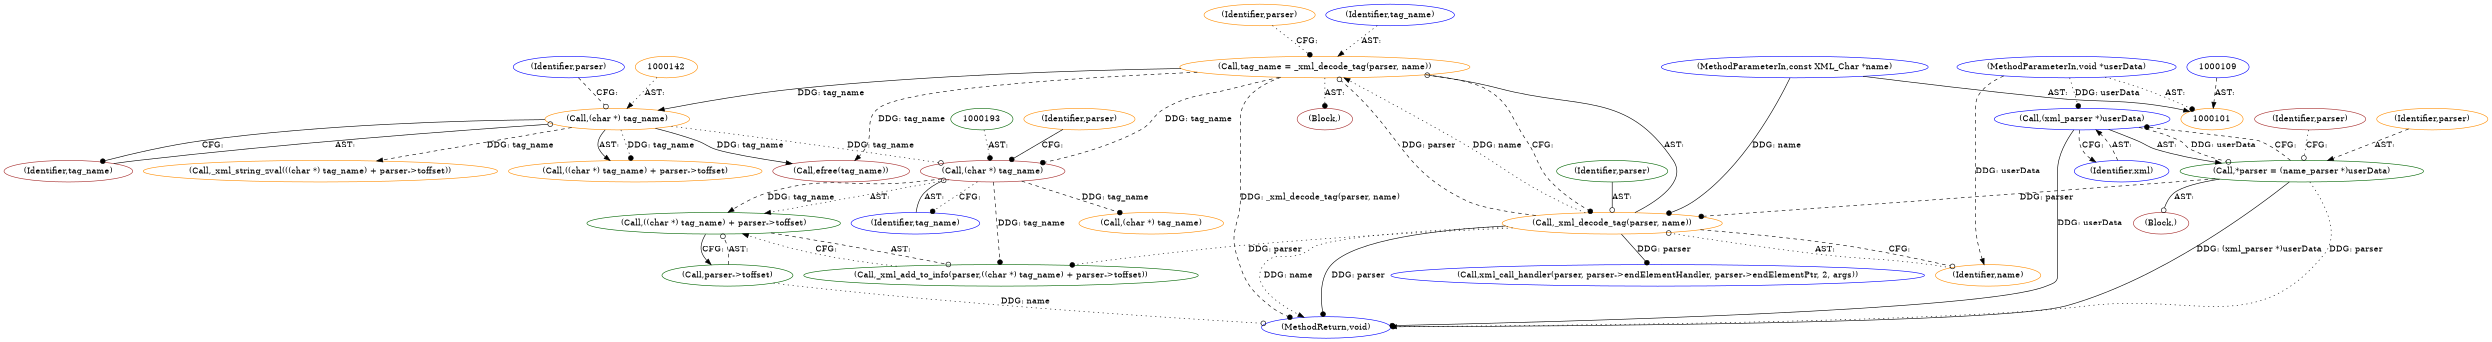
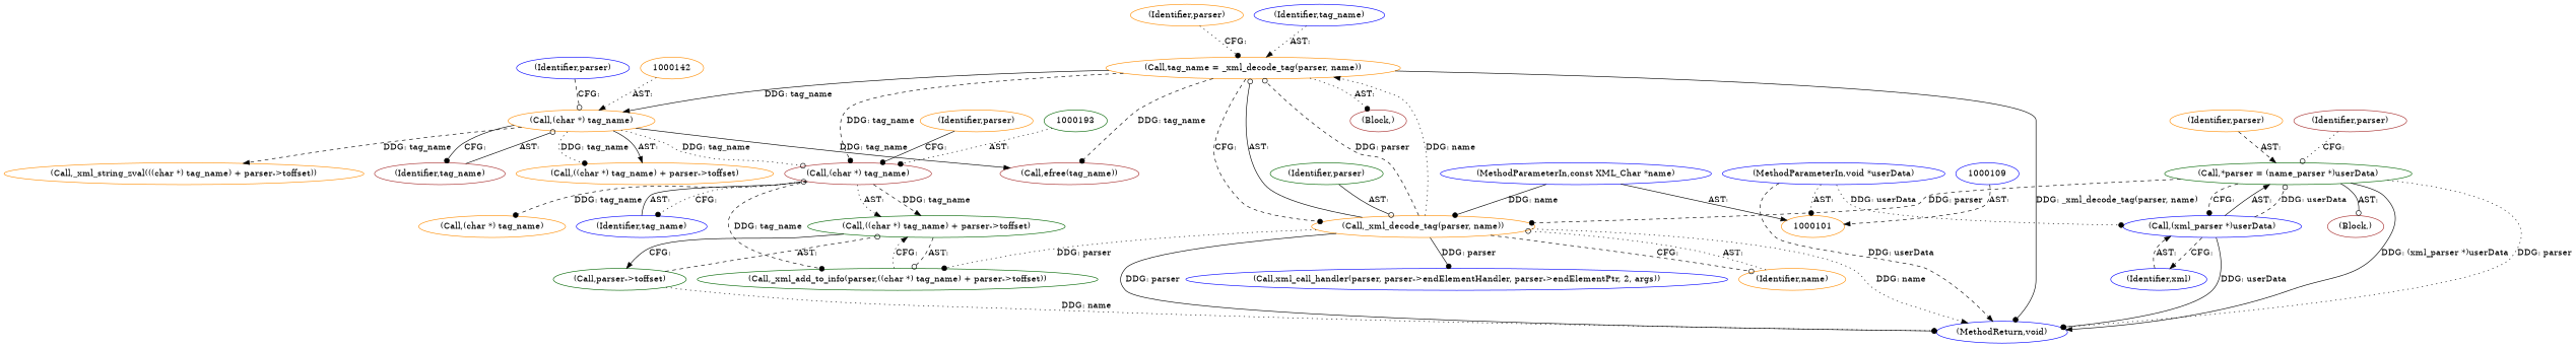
  digraph {
    node [color=darkorange]
    edge [arrowhead=dot style=dashed]
    n1 [color=darkgreen label="(Call,((char *) tag_name) + parser->toffset)"]
    n2 [color=darkgreen label="(Call,_xml_add_to_info(parser,((char *) tag_name) + parser->toffset))"]
    n3 [color=darkgreen label="(Call,parser->toffset)"]
    n4 [color=blue label="(MethodReturn,void)"]
    n5 [color=brown label="(Call,(char *) tag_name)"]
    n6 [label="(Call,(char *) tag_name)"]
    n7 [color=blue label="(Identifier,tag_name)"]
    n8 [label="(Call,tag_name = _xml_decode_tag(parser, name))"]
    n9 [label="(Call,_xml_decode_tag(parser, name))"]
    n10 [label="(Call,(char *) tag_name)"]
    n11 [color=brown label="(Call,efree(tag_name))"]
    n12 [color=brown label="(Block,)"]
    n13 [color=blue label="(Call,xml_call_handler(parser, parser->endElementHandler, parser->endElementPtr, 2, args))"]
    n14 [label="(Identifier,name)"]
    n15 [color=brown label="(Identifier,tag_name)"]
    n16 [label="(Call,_xml_string_zval(((char *) tag_name) + parser->toffset))"]
    n17 [label="(Call,((char *) tag_name) + parser->toffset)"]
    n18 [color=darkgreen label="(Call,*parser = (name_parser *)userData)"]
    n19 [color=blue label="(Call,(xml_parser *)userData)"]
    n20 [color=brown label="(Block,)"]
    n21 [color=blue label="(Identifier,xml)"]
    n22 [color=blue label="(MethodParameterIn,void *userData)"]
    1000101
    n24 [color=blue label="(MethodParameterIn,const XML_Char *name)"]
    n25 [color=darkgreen label="(Identifier,parser)"]
    n26 [color=blue label="(Identifier,parser)"]
    n27 [label="(Identifier,parser)"]
    n28 [label="(Identifier,parser)"]
    n29 [color=brown label="(Identifier,parser)"]
    n30 [color=blue label="(Identifier,tag_name)"]
    n31 [label="(Identifier,parser)"]
    1000193 [color=darkgreen]
    1000109 [color=blue]
    1000142
    n1 -> n2 [arrowhead=odot label="AST: "]
    n1 -> n3 [arrowhead=normal label="CFG: " style=solid]
    n2 -> n1 [arrowhead=normal label="CFG: " style=dotted]
    n3 -> n1 [arrowhead=odot label="AST: "]
    n3 -> n4 [arrowhead=odot label="DDG: name" style=dotted]
    n5 -> n1 [arrowhead=normal label="AST: " style=dotted]
    n5 -> n1 [arrowhead=normal label="DDG: tag_name"]
    n5 -> n2 [label="DDG: tag_name"]
    n5 -> n6 [label="DDG: tag_name"]
    n5 -> n7 [label="CFG: " style=dotted]
    n7 -> n5 [arrowhead=odot label="AST: " style=solid]
-   n8 -> n4 [label="DDG: _xml_decode_tag(parser, name)"]
+   n8 -> n4 [label="DDG: _xml_decode_tag(parser, name)" style=solid]
    n8 -> n5 [label="DDG: tag_name"]
    n8 -> n9 [label="CFG: "]
    n8 -> n10 [arrowhead=normal label="DDG: tag_name" style=solid]
-   n8 -> n11 [arrowhead=normal label="DDG: tag_name"]
+   n8 -> n11 [label="DDG: tag_name"]
    n8 -> n12 [label="AST: " style=dotted]
    n9 -> n2 [label="DDG: parser" style=dotted]
    n9 -> n4 [arrowhead=normal label="DDG: name" style=dotted]
    n9 -> n4 [label="DDG: parser" style=solid]
    n9 -> n8 [arrowhead=odot label="AST: " style=solid]
    n9 -> n8 [arrowhead=odot label="DDG: parser"]
    n9 -> n8 [arrowhead=normal label="DDG: name" style=dotted]
    n9 -> n13 [label="DDG: parser" style=solid]
    n9 -> n14 [arrowhead=odot label="CFG: "]
    n10 -> n5 [arrowhead=odot label="DDG: tag_name" style=dotted]
    n10 -> n11 [arrowhead=normal label="DDG: tag_name" style=solid]
    n10 -> n15 [label="CFG: " style=solid]
    n10 -> n16 [arrowhead=normal label="DDG: tag_name"]
    n10 -> n17 [arrowhead=normal label="AST: " style=solid]
    n10 -> n17 [label="DDG: tag_name" style=dotted]
    n14 -> n9 [arrowhead=odot label="AST: " style=dotted]
    n15 -> n10 [arrowhead=odot label="AST: " style=solid]
    n18 -> n4 [arrowhead=normal label="DDG: (xml_parser *)userData" style=solid]
    n18 -> n4 [label="DDG: parser" style=dotted]
    n18 -> n9 [label="DDG: parser"]
    n18 -> n19 [label="CFG: "]
    n18 -> n20 [arrowhead=odot label="AST: " style=solid]
    n19 -> n4 [label="DDG: userData" style=solid]
    n19 -> n18 [arrowhead=normal label="AST: " style=solid]
    n19 -> n18 [arrowhead=odot label="DDG: userData"]
    n19 -> n21 [arrowhead=normal label="CFG: "]
    n21 -> n19 [arrowhead=normal label="AST: "]
-   n22 -> n14 [arrowhead=normal label="DDG: userData"]
+   n22 -> n4 [arrowhead=normal label="DDG: userData"]
    n22 -> n19 [label="DDG: userData" style=dotted]
    n22 -> 1000101 [label="AST: " style=dotted]
    n24 -> n9 [label="DDG: name" style=solid]
    n24 -> 1000101 [arrowhead=normal label="AST: " style=solid]
    n25 -> n9 [arrowhead=odot label="AST: " style=solid]
    n26 -> n10 [arrowhead=odot label="CFG: "]
    n27 -> n8 [label="CFG: " style=dotted]
    n28 -> n18 [arrowhead=normal label="AST: "]
    n29 -> n18 [arrowhead=odot label="CFG: " style=dotted]
    n30 -> n8 [arrowhead=normal label="AST: " style=dotted]
    n31 -> n5 [label="CFG: " style=solid]
    1000193 -> n5 [label="AST: " style=dotted]
    1000109 -> 1000101 [arrowhead=normal label="AST: "]
    1000142 -> n10 [arrowhead=normal label="AST: " style=dotted]
  }
